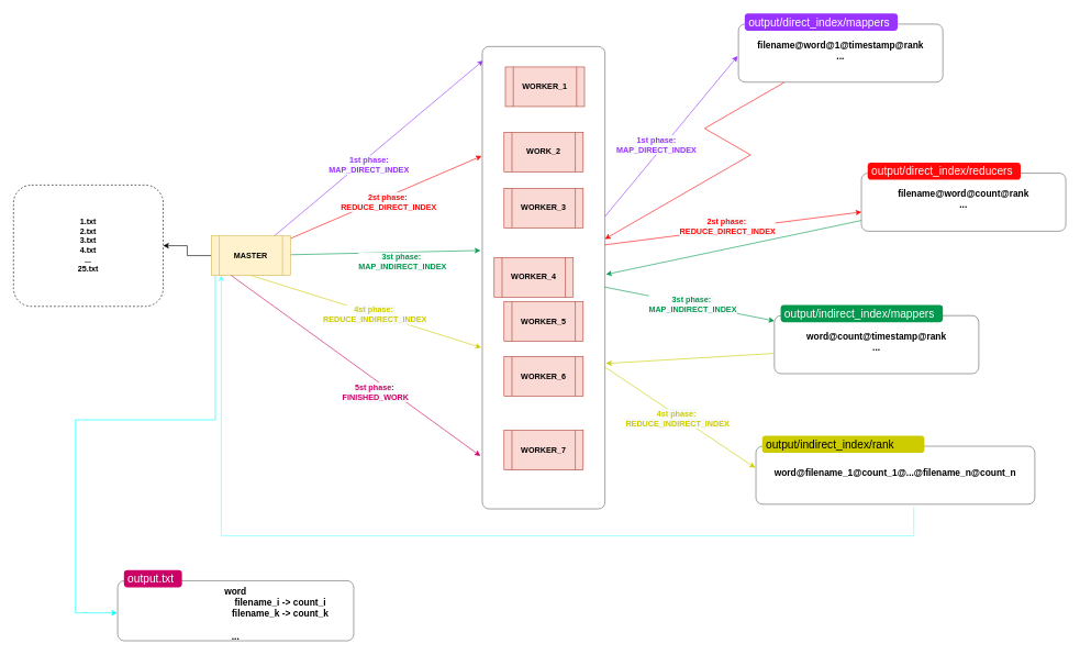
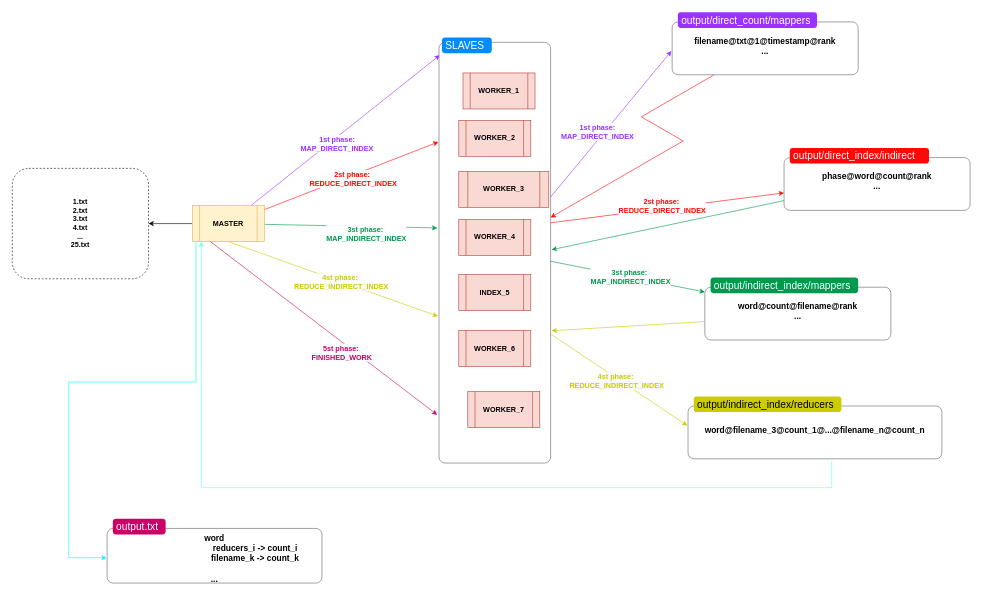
  <mxCell id="0" />
  <mxCell id="1" parent="0" />
  <mxCell id="2" style="edgeStyle=orthogonalEdgeStyle;rounded=0;orthogonalLoop=1;jettySize=auto;html=1;entryX=1;entryY=0.5;entryDx=0;entryDy=0;" edge="1" parent="1" source="13" target="14"><mxGeometry relative="1" as="geometry" /></mxCell>
  <mxCell id="3" style="edgeStyle=none;rounded=0;orthogonalLoop=1;jettySize=auto;html=1;fontColor=#9933FF;entryX=0.007;entryY=0.044;entryDx=0;entryDy=0;entryPerimeter=0;strokeColor=#9933FF;" edge="1" parent="1" source="13" target="15"><mxGeometry relative="1" as="geometry" /></mxCell>
  <mxCell id="4" value="&lt;span style=&quot;font-size: 12px ; font-weight: 700 ; background-color: rgb(248 , 249 , 250)&quot;&gt;1st phase: &lt;br&gt;MAP_DIRECT_INDEX&lt;/span&gt;" style="edgeLabel;html=1;align=center;verticalAlign=middle;resizable=0;points=[];fontColor=#9933FF;" vertex="1" connectable="0" parent="3"><mxGeometry x="-0.505" y="1" relative="1" as="geometry"><mxPoint x="65.68" y="-40.77" as="offset" /></mxGeometry></mxCell>
  <mxCell id="5" style="edgeStyle=none;rounded=0;orthogonalLoop=1;jettySize=auto;html=1;fontColor=#9933FF;strokeColor=#FF0808;" edge="1" parent="1" source="13"><mxGeometry relative="1" as="geometry"><mxPoint x="730" y="236" as="targetPoint" /></mxGeometry></mxCell>
  <mxCell id="6" value="&lt;span style=&quot;font-size: 12px ; font-weight: 700 ; background-color: rgb(248 , 249 , 250)&quot;&gt;2st phase:&amp;nbsp;&lt;/span&gt;&lt;br style=&quot;font-size: 12px ; font-weight: 700&quot;&gt;&lt;span style=&quot;font-size: 12px ; font-weight: 700 ; background-color: rgb(248 , 249 , 250)&quot;&gt;REDUCE_DIRECT_INDEX&lt;/span&gt;" style="edgeLabel;html=1;align=center;verticalAlign=middle;resizable=0;points=[];fontColor=#FF0808;" vertex="1" connectable="0" parent="5"><mxGeometry x="-0.254" y="2" relative="1" as="geometry"><mxPoint x="40.45" y="-7.4" as="offset" /></mxGeometry></mxCell>
  <mxCell id="7" style="edgeStyle=none;rounded=0;orthogonalLoop=1;jettySize=auto;html=1;fontColor=#FF0808;entryX=-0.015;entryY=0.449;entryDx=0;entryDy=0;entryPerimeter=0;strokeColor=#00994D;" edge="1" parent="1" source="13" target="15"><mxGeometry relative="1" as="geometry"><mxPoint x="707" y="529" as="targetPoint" /></mxGeometry></mxCell>
  <mxCell id="8" value="&lt;font color=&quot;#00994d&quot;&gt;&lt;span style=&quot;font-size: 12px ; font-weight: 700 ; background-color: rgb(248 , 249 , 250)&quot;&gt;3st phase:&amp;nbsp;&lt;/span&gt;&lt;br style=&quot;font-size: 12px ; font-weight: 700&quot;&gt;&lt;span style=&quot;font-size: 12px ; font-weight: 700 ; background-color: rgb(248 , 249 , 250)&quot;&gt;MAP_INDIRECT_INDEX&lt;/span&gt;&lt;/font&gt;" style="edgeLabel;html=1;align=center;verticalAlign=middle;resizable=0;points=[];fontColor=#FF0808;" vertex="1" connectable="0" parent="7"><mxGeometry x="-0.254" y="4" relative="1" as="geometry"><mxPoint x="61.33" y="16.89" as="offset" /></mxGeometry></mxCell>
  <mxCell id="9" style="edgeStyle=none;rounded=0;orthogonalLoop=1;jettySize=auto;html=1;entryX=-0.009;entryY=0.656;entryDx=0;entryDy=0;entryPerimeter=0;fontColor=#FF0808;exitX=0.5;exitY=1;exitDx=0;exitDy=0;strokeColor=#CCCC00;" edge="1" parent="1" source="13" target="15"><mxGeometry relative="1" as="geometry" /></mxCell>
  <mxCell id="10" value="&lt;font color=&quot;#cccc00&quot;&gt;&lt;span style=&quot;font-size: 12px ; font-weight: 700 ; background-color: rgb(248 , 249 , 250)&quot;&gt;4st phase:&amp;nbsp;&lt;/span&gt;&lt;br style=&quot;font-size: 12px ; font-weight: 700&quot;&gt;&lt;span style=&quot;font-size: 12px ; font-weight: 700 ; background-color: rgb(248 , 249 , 250)&quot;&gt;REDUCE_INDIRECT_INDEX&lt;/span&gt;&lt;/font&gt;" style="edgeLabel;html=1;align=center;verticalAlign=middle;resizable=0;points=[];fontColor=#FF0808;" vertex="1" connectable="0" parent="9"><mxGeometry x="0.078" y="-2" relative="1" as="geometry"><mxPoint y="-1" as="offset" /></mxGeometry></mxCell>
  <mxCell id="11" style="edgeStyle=orthogonalEdgeStyle;rounded=0;orthogonalLoop=1;jettySize=auto;html=1;fontSize=14;fontColor=#000000;exitX=0.125;exitY=0.998;exitDx=0;exitDy=0;entryX=0.566;entryY=1.036;entryDx=0;entryDy=0;entryPerimeter=0;exitPerimeter=0;strokeColor=#66FFFF;startArrow=classic;startFill=1;endArrow=none;endFill=0;" edge="1" parent="1" source="13" target="31"><mxGeometry relative="1" as="geometry"><mxPoint x="588" y="840" as="targetPoint" /><Array as="points"><mxPoint x="335" y="812" /><mxPoint x="1385" y="812" /></Array></mxGeometry></mxCell>
  <mxCell id="12" style="edgeStyle=orthogonalEdgeStyle;rounded=0;orthogonalLoop=1;jettySize=auto;html=1;entryX=-0.002;entryY=0.581;entryDx=0;entryDy=0;entryPerimeter=0;fontSize=14;fontColor=#000000;strokeColor=#00FFFF;" edge="1" parent="1" source="13" target="43"><mxGeometry relative="1" as="geometry"><Array as="points"><mxPoint x="326" y="636" /><mxPoint x="114" y="636" /><mxPoint x="114" y="929" /></Array></mxGeometry></mxCell>
- <mxCell id="13" value="&lt;b&gt;MASTER&lt;/b&gt;" style="shape=process;whiteSpace=wrap;html=1;backgroundOutline=1;fillColor=#fff2cc;strokeColor=#d6b656;" vertex="1" parent="1"><mxGeometry x="320" y="357" width="120" height="60" as="geometry" /></mxCell>
+ <mxCell id="13" value="&lt;b&gt;MASTER&lt;/b&gt;" style="shape=process;whiteSpace=wrap;html=1;backgroundOutline=1;fillColor=#fff2cc;strokeColor=#d6b656;" vertex="1" parent="1"><mxGeometry x="320" y="342" width="120" height="60" as="geometry" /></mxCell>
  <mxCell id="14" value="&lt;b&gt;1.txt&lt;br&gt;2.txt&lt;br&gt;3.txt&lt;br&gt;4.txt&lt;br&gt;...&lt;br&gt;25.txt&lt;/b&gt;" style="rounded=1;whiteSpace=wrap;html=1;dashed=1;" vertex="1" parent="1"><mxGeometry x="20" y="280" width="227" height="184" as="geometry" /></mxCell>
  <mxCell id="15" value="" style="shape=mxgraph.mockup.containers.marginRect;rectMarginTop=10;strokeColor=#666666;strokeWidth=1;dashed=0;rounded=1;arcSize=5;recursiveResize=0;fontColor=#9933FF;" vertex="1" parent="1"><mxGeometry x="731" y="60" width="186" height="711" as="geometry" /></mxCell>
- <mxCell id="17" value="WORKER_1" style="shape=process;whiteSpace=wrap;html=1;backgroundOutline=1;fillColor=#fad9d5;strokeColor=#ae4132;fontStyle=1" vertex="1" parent="15"><mxGeometry x="35" y="41" width="120" height="60" as="geometry" /></mxCell>
- <mxCell id="18" value="WORKER_3" style="shape=process;whiteSpace=wrap;html=1;backgroundOutline=1;fillColor=#fad9d5;strokeColor=#ae4132;fontStyle=1" vertex="1" parent="15"><mxGeometry x="33" y="225" width="120" height="60" as="geometry" /></mxCell>
- <mxCell id="19" value="WORKER_4" style="shape=process;whiteSpace=wrap;html=1;backgroundOutline=1;fillColor=#fad9d5;strokeColor=#ae4132;fontStyle=1" vertex="1" parent="15"><mxGeometry x="18" y="330" width="120" height="60" as="geometry" /></mxCell>
- <mxCell id="20" value="WORKER_5" style="shape=process;whiteSpace=wrap;html=1;backgroundOutline=1;fillColor=#fad9d5;strokeColor=#ae4132;fontStyle=1" vertex="1" parent="15"><mxGeometry x="33" y="397" width="120" height="60" as="geometry" /></mxCell>
- <mxCell id="21" value="WORKER_6" style="shape=process;whiteSpace=wrap;html=1;backgroundOutline=1;fillColor=#fad9d5;strokeColor=#ae4132;fontStyle=1" vertex="1" parent="15"><mxGeometry x="33" y="480" width="120" height="60" as="geometry" /></mxCell>
- <mxCell id="22" value="WORKER_7" style="shape=process;whiteSpace=wrap;html=1;backgroundOutline=1;fillColor=#fad9d5;strokeColor=#ae4132;fontStyle=1" vertex="1" parent="15"><mxGeometry x="33" y="592" width="120" height="60" as="geometry" /></mxCell>
- <mxCell id="23" value="WORK_2" style="shape=process;whiteSpace=wrap;html=1;backgroundOutline=1;fillColor=#fad9d5;strokeColor=#ae4132;fontStyle=1" vertex="1" parent="15"><mxGeometry x="33" y="140" width="120" height="60" as="geometry" /></mxCell>
+ <mxCell id="16" value="SLAVES" style="shape=rect;strokeColor=none;fillColor=#008cff;strokeWidth=1;dashed=0;rounded=1;arcSize=20;fontColor=#ffffff;fontSize=17;spacing=2;spacingTop=-2;align=left;autosize=1;spacingLeft=4;resizeWidth=0;resizeHeight=0;perimeter=none;" vertex="1" parent="15"><mxGeometry x="5" y="2" width="83" height="26" as="geometry" /></mxCell>
+ <mxCell id="17" value="WORKER_1" style="shape=process;whiteSpace=wrap;html=1;backgroundOutline=1;fillColor=#fad9d5;strokeColor=#ae4132;fontStyle=1" vertex="1" parent="15"><mxGeometry x="40" y="61" width="120" height="60" as="geometry" /></mxCell>
+ <mxCell id="18" value="WORKER_3" style="shape=process;whiteSpace=wrap;html=1;backgroundOutline=1;fillColor=#fad9d5;strokeColor=#ae4132;fontStyle=1" vertex="1" parent="15"><mxGeometry x="33" y="225" width="150" height="60" as="geometry" /></mxCell>
+ <mxCell id="19" value="WORKER_4" style="shape=process;whiteSpace=wrap;html=1;backgroundOutline=1;fillColor=#fad9d5;strokeColor=#ae4132;fontStyle=1" vertex="1" parent="15"><mxGeometry x="33" y="305" width="120" height="60" as="geometry" /></mxCell>
+ <mxCell id="20" value="INDEX_5" style="shape=process;whiteSpace=wrap;html=1;backgroundOutline=1;fillColor=#fad9d5;strokeColor=#ae4132;fontStyle=1" vertex="1" parent="15"><mxGeometry x="33" y="397" width="120" height="60" as="geometry" /></mxCell>
+ <mxCell id="21" value="WORKER_6" style="shape=process;whiteSpace=wrap;html=1;backgroundOutline=1;fillColor=#fad9d5;strokeColor=#ae4132;fontStyle=1" vertex="1" parent="15"><mxGeometry x="33" y="490" width="120" height="60" as="geometry" /></mxCell>
+ <mxCell id="22" value="WORKER_7" style="shape=process;whiteSpace=wrap;html=1;backgroundOutline=1;fillColor=#fad9d5;strokeColor=#ae4132;fontStyle=1" vertex="1" parent="15"><mxGeometry x="48" y="592" width="120" height="60" as="geometry" /></mxCell>
+ <mxCell id="23" value="WORKER_2" style="shape=process;whiteSpace=wrap;html=1;backgroundOutline=1;fillColor=#fad9d5;strokeColor=#ae4132;fontStyle=1" vertex="1" parent="15"><mxGeometry x="33" y="140" width="120" height="60" as="geometry" /></mxCell>
  <mxCell id="24" style="edgeStyle=isometricEdgeStyle;rounded=0;orthogonalLoop=1;jettySize=auto;html=1;fontSize=14;fontColor=#000000;strokeColor=#FF0808;" edge="1" parent="1" source="25" target="15"><mxGeometry relative="1" as="geometry"><Array as="points"><mxPoint x="1132" y="231" /></Array></mxGeometry></mxCell>
- <mxCell id="25" value="filename@word@1@timestamp@rank&#10;..." style="shape=mxgraph.mockup.containers.marginRect;rectMarginTop=10;strokeColor=#666666;strokeWidth=1;dashed=0;rounded=1;arcSize=5;recursiveResize=0;fontSize=14;fontStyle=1" vertex="1" parent="1"><mxGeometry x="1119.5" y="26" width="310" height="98" as="geometry" /></mxCell>
- <mxCell id="26" value="output/direct_index/mappers" style="shape=rect;strokeColor=none;strokeWidth=1;dashed=0;rounded=1;arcSize=20;fontColor=#ffffff;fontSize=17;spacing=2;spacingTop=-2;align=left;autosize=1;spacingLeft=4;resizeWidth=0;resizeHeight=0;perimeter=none;labelBackgroundColor=#9933FF;fillColor=#9933FF;" vertex="1" parent="25"><mxGeometry x="9.5" y="-6" width="232" height="26" as="geometry" /></mxCell>
- <mxCell id="27" value="filename@word@count@rank&#10;..." style="shape=mxgraph.mockup.containers.marginRect;rectMarginTop=10;strokeColor=#666666;strokeWidth=1;dashed=0;rounded=1;arcSize=5;recursiveResize=0;fontSize=14;fontStyle=1" vertex="1" parent="1"><mxGeometry x="1306" y="252" width="310" height="98" as="geometry" /></mxCell>
- <mxCell id="28" value="output/direct_index/reducers" style="shape=rect;strokeColor=none;strokeWidth=1;dashed=0;rounded=1;arcSize=20;fontColor=#ffffff;fontSize=17;spacing=2;spacingTop=-2;align=left;autosize=1;spacingLeft=4;resizeWidth=0;resizeHeight=0;perimeter=none;labelBackgroundColor=#FF0808;fillColor=#FF0808;" vertex="1" parent="27"><mxGeometry x="9.5" y="-6" width="232" height="26" as="geometry" /></mxCell>
- <mxCell id="29" value="word@count@timestamp@rank&#10;..." style="shape=mxgraph.mockup.containers.marginRect;rectMarginTop=10;strokeColor=#666666;strokeWidth=1;dashed=0;rounded=1;arcSize=5;recursiveResize=0;fontSize=14;fontStyle=1" vertex="1" parent="1"><mxGeometry x="1174" y="468" width="310" height="98" as="geometry" /></mxCell>
+ <mxCell id="25" value="filename@txt@1@timestamp@rank&#10;..." style="shape=mxgraph.mockup.containers.marginRect;rectMarginTop=10;strokeColor=#666666;strokeWidth=1;dashed=0;rounded=1;arcSize=5;recursiveResize=0;fontSize=14;fontStyle=1" vertex="1" parent="1"><mxGeometry x="1119.5" y="26" width="310" height="98" as="geometry" /></mxCell>
+ <mxCell id="26" value="output/direct_count/mappers" style="shape=rect;strokeColor=none;strokeWidth=1;dashed=0;rounded=1;arcSize=20;fontColor=#ffffff;fontSize=17;spacing=2;spacingTop=-2;align=left;autosize=1;spacingLeft=4;resizeWidth=0;resizeHeight=0;perimeter=none;labelBackgroundColor=#9933FF;fillColor=#9933FF;" vertex="1" parent="25"><mxGeometry x="9.5" y="-6" width="232" height="26" as="geometry" /></mxCell>
+ <mxCell id="27" value="phase@word@count@rank&#10;..." style="shape=mxgraph.mockup.containers.marginRect;rectMarginTop=10;strokeColor=#666666;strokeWidth=1;dashed=0;rounded=1;arcSize=5;recursiveResize=0;fontSize=14;fontStyle=1" vertex="1" parent="1"><mxGeometry x="1306" y="252" width="310" height="98" as="geometry" /></mxCell>
+ <mxCell id="28" value="output/direct_index/indirect" style="shape=rect;strokeColor=none;strokeWidth=1;dashed=0;rounded=1;arcSize=20;fontColor=#ffffff;fontSize=17;spacing=2;spacingTop=-2;align=left;autosize=1;spacingLeft=4;resizeWidth=0;resizeHeight=0;perimeter=none;labelBackgroundColor=#FF0808;fillColor=#FF0808;" vertex="1" parent="27"><mxGeometry x="9.5" y="-6" width="232" height="26" as="geometry" /></mxCell>
+ <mxCell id="29" value="word@count@filename@rank&#10;..." style="shape=mxgraph.mockup.containers.marginRect;rectMarginTop=10;strokeColor=#666666;strokeWidth=1;dashed=0;rounded=1;arcSize=5;recursiveResize=0;fontSize=14;fontStyle=1" vertex="1" parent="1"><mxGeometry x="1174" y="468" width="310" height="98" as="geometry" /></mxCell>
  <mxCell id="30" value="output/indirect_index/mappers" style="shape=rect;strokeColor=none;strokeWidth=1;dashed=0;rounded=1;arcSize=20;fontColor=#ffffff;fontSize=17;spacing=2;spacingTop=-2;align=left;autosize=1;spacingLeft=4;resizeWidth=0;resizeHeight=0;perimeter=none;labelBackgroundColor=#00994D;fillColor=#00994D;" vertex="1" parent="29"><mxGeometry x="9.5" y="-6" width="246" height="26" as="geometry" /></mxCell>
- <mxCell id="31" value="word@filename_1@count_1@...@filename_n@count_n" style="shape=mxgraph.mockup.containers.marginRect;rectMarginTop=10;strokeColor=#666666;strokeWidth=1;dashed=0;rounded=1;arcSize=5;recursiveResize=0;fontSize=14;fontStyle=1" vertex="1" parent="1"><mxGeometry x="1146" y="666" width="423" height="98" as="geometry" /></mxCell>
- <mxCell id="32" value="output/indirect_index/rank" style="shape=rect;strokeColor=none;strokeWidth=1;dashed=0;rounded=1;arcSize=20;fontSize=17;spacing=2;spacingTop=-2;align=left;autosize=1;spacingLeft=4;resizeWidth=0;resizeHeight=0;perimeter=none;labelBackgroundColor=#CCCC00;fillColor=#CCCC00;" vertex="1" parent="31"><mxGeometry x="9.5" y="-6" width="246" height="26" as="geometry" /></mxCell>
+ <mxCell id="31" value="word@filename_3@count_1@...@filename_n@count_n" style="shape=mxgraph.mockup.containers.marginRect;rectMarginTop=10;strokeColor=#666666;strokeWidth=1;dashed=0;rounded=1;arcSize=5;recursiveResize=0;fontSize=14;fontStyle=1" vertex="1" parent="1"><mxGeometry x="1146" y="666" width="423" height="98" as="geometry" /></mxCell>
+ <mxCell id="32" value="output/indirect_index/reducers" style="shape=rect;strokeColor=none;strokeWidth=1;dashed=0;rounded=1;arcSize=20;fontSize=17;spacing=2;spacingTop=-2;align=left;autosize=1;spacingLeft=4;resizeWidth=0;resizeHeight=0;perimeter=none;labelBackgroundColor=#CCCC00;fillColor=#CCCC00;" vertex="1" parent="31"><mxGeometry x="9.5" y="-6" width="246" height="26" as="geometry" /></mxCell>
  <mxCell id="33" style="edgeStyle=none;rounded=0;orthogonalLoop=1;jettySize=auto;html=1;fontColor=#9933FF;entryX=-0.004;entryY=0.597;entryDx=0;entryDy=0;entryPerimeter=0;exitX=0.999;exitY=0.377;exitDx=0;exitDy=0;exitPerimeter=0;strokeColor=#9933FF;" edge="1" parent="1" source="15" target="25"><mxGeometry relative="1" as="geometry"><mxPoint x="988.002" y="280" as="sourcePoint" /><mxPoint x="1284.592" y="120.292" as="targetPoint" /></mxGeometry></mxCell>
  <mxCell id="34" value="&lt;span style=&quot;font-size: 12px ; font-weight: 700 ; background-color: rgb(248 , 249 , 250)&quot;&gt;1st phase: &lt;br&gt;MAP_DIRECT_INDEX&lt;/span&gt;" style="edgeLabel;html=1;align=center;verticalAlign=middle;resizable=0;points=[];fontColor=#9933FF;" vertex="1" connectable="0" parent="33"><mxGeometry x="-0.505" y="1" relative="1" as="geometry"><mxPoint x="28.88" y="-48.87" as="offset" /></mxGeometry></mxCell>
  <mxCell id="35" style="edgeStyle=none;rounded=0;orthogonalLoop=1;jettySize=auto;html=1;fontColor=#9933FF;strokeColor=#FF0808;" edge="1" parent="1" target="27"><mxGeometry relative="1" as="geometry"><mxPoint x="917" y="370.696" as="sourcePoint" /><mxPoint x="1207.256" y="349.002" as="targetPoint" /></mxGeometry></mxCell>
  <mxCell id="36" value="&lt;span style=&quot;font-size: 12px ; font-weight: 700 ; background-color: rgb(248 , 249 , 250)&quot;&gt;2st phase:&amp;nbsp;&lt;/span&gt;&lt;br style=&quot;font-size: 12px ; font-weight: 700&quot;&gt;&lt;span style=&quot;font-size: 12px ; font-weight: 700 ; background-color: rgb(248 , 249 , 250)&quot;&gt;REDUCE_DIRECT_INDEX&lt;/span&gt;" style="edgeLabel;html=1;align=center;verticalAlign=middle;resizable=0;points=[];fontColor=#FF0808;" vertex="1" connectable="0" parent="35"><mxGeometry x="-0.254" y="2" relative="1" as="geometry"><mxPoint x="40.45" y="-7.4" as="offset" /></mxGeometry></mxCell>
  <mxCell id="37" style="edgeStyle=none;rounded=0;orthogonalLoop=1;jettySize=auto;html=1;fontColor=#FF0808;exitX=0.999;exitY=0.527;exitDx=0;exitDy=0;exitPerimeter=0;strokeColor=#00994D;" edge="1" parent="1" source="15" target="29"><mxGeometry relative="1" as="geometry"><mxPoint x="927" y="452.002" as="sourcePoint" /><mxPoint x="1220.046" y="593.749" as="targetPoint" /></mxGeometry></mxCell>
  <mxCell id="38" value="&lt;font color=&quot;#00994d&quot;&gt;&lt;span style=&quot;font-size: 12px ; font-weight: 700 ; background-color: rgb(248 , 249 , 250)&quot;&gt;3st phase:&amp;nbsp;&lt;/span&gt;&lt;br style=&quot;font-size: 12px ; font-weight: 700&quot;&gt;&lt;span style=&quot;font-size: 12px ; font-weight: 700 ; background-color: rgb(248 , 249 , 250)&quot;&gt;MAP_INDIRECT_INDEX&lt;/span&gt;&lt;/font&gt;" style="edgeLabel;html=1;align=center;verticalAlign=middle;resizable=0;points=[];fontColor=#FF0808;" vertex="1" connectable="0" parent="37"><mxGeometry x="-0.254" y="4" relative="1" as="geometry"><mxPoint x="35.62" y="11.58" as="offset" /></mxGeometry></mxCell>
  <mxCell id="39" style="edgeStyle=none;rounded=0;orthogonalLoop=1;jettySize=auto;html=1;fontColor=#FF0808;exitX=0.5;exitY=1;exitDx=0;exitDy=0;strokeColor=#CCCC00;entryX=-0.003;entryY=0.434;entryDx=0;entryDy=0;entryPerimeter=0;" edge="1" parent="1" target="31"><mxGeometry relative="1" as="geometry"><mxPoint x="917" y="556" as="sourcePoint" /><mxPoint x="1268" y="848.923" as="targetPoint" /></mxGeometry></mxCell>
  <mxCell id="40" value="&lt;font color=&quot;#cccc00&quot;&gt;&lt;span style=&quot;font-size: 12px ; font-weight: 700 ; background-color: rgb(248 , 249 , 250)&quot;&gt;4st phase:&amp;nbsp;&lt;/span&gt;&lt;br style=&quot;font-size: 12px ; font-weight: 700&quot;&gt;&lt;span style=&quot;font-size: 12px ; font-weight: 700 ; background-color: rgb(248 , 249 , 250)&quot;&gt;REDUCE_INDIRECT_INDEX&lt;/span&gt;&lt;/font&gt;" style="edgeLabel;html=1;align=center;verticalAlign=middle;resizable=0;points=[];fontColor=#FF0808;" vertex="1" connectable="0" parent="39"><mxGeometry x="0.078" y="-2" relative="1" as="geometry"><mxPoint x="-12.8" y="-6.51" as="offset" /></mxGeometry></mxCell>
  <mxCell id="41" style="rounded=0;orthogonalLoop=1;jettySize=auto;html=1;fontSize=14;fontColor=#000000;entryX=1.009;entryY=0.5;entryDx=0;entryDy=0;entryPerimeter=0;strokeColor=#00994D;elbow=vertical;" edge="1" parent="1" source="27" target="15"><mxGeometry relative="1" as="geometry"><mxPoint x="1222.13" y="183" as="sourcePoint" /><mxPoint x="927" y="371.806" as="targetPoint" /></mxGeometry></mxCell>
  <mxCell id="42" style="rounded=0;orthogonalLoop=1;jettySize=auto;html=1;fontSize=14;fontColor=#000000;entryX=1.009;entryY=0.69;entryDx=0;entryDy=0;entryPerimeter=0;elbow=vertical;exitX=-0.004;exitY=0.687;exitDx=0;exitDy=0;exitPerimeter=0;strokeColor=#CCCC00;" edge="1" parent="1" source="29" target="15"><mxGeometry relative="1" as="geometry"><mxPoint x="1316" y="343.725" as="sourcePoint" /><mxPoint x="928.674" y="425.5" as="targetPoint" /></mxGeometry></mxCell>
- <mxCell id="43" value="&#10;word&#10;                                   filename_i -&gt; count_i&#10;                                   filename_k -&gt; count_k&#10;&#10;..." style="shape=mxgraph.mockup.containers.marginRect;rectMarginTop=10;strokeColor=#666666;strokeWidth=1;dashed=0;rounded=1;arcSize=5;recursiveResize=0;fontSize=14;fontStyle=1;align=center;" vertex="1" parent="1"><mxGeometry x="178" y="870" width="358" height="101" as="geometry" /></mxCell>
+ <mxCell id="43" value="&#10;word&#10;                                   reducers_i -&gt; count_i&#10;                                   filename_k -&gt; count_k&#10;&#10;..." style="shape=mxgraph.mockup.containers.marginRect;rectMarginTop=10;strokeColor=#666666;strokeWidth=1;dashed=0;rounded=1;arcSize=5;recursiveResize=0;fontSize=14;fontStyle=1;align=center;" vertex="1" parent="1"><mxGeometry x="178" y="870" width="358" height="101" as="geometry" /></mxCell>
  <mxCell id="44" value="output.txt" style="shape=rect;strokeColor=none;strokeWidth=1;dashed=0;rounded=1;arcSize=20;fontColor=#ffffff;fontSize=17;spacing=2;spacingTop=-2;align=left;autosize=1;spacingLeft=4;resizeWidth=0;resizeHeight=0;perimeter=none;labelBackgroundColor=#CC0066;fillColor=#CC0066;" vertex="1" parent="43"><mxGeometry x="9.5" y="-6" width="88" height="26" as="geometry" /></mxCell>
  <mxCell id="45" style="edgeStyle=none;rounded=0;orthogonalLoop=1;jettySize=auto;html=1;fontColor=#FF0808;exitX=0.25;exitY=1;exitDx=0;exitDy=0;entryX=-0.016;entryY=0.887;entryDx=0;entryDy=0;entryPerimeter=0;strokeColor=#CC0066;" edge="1" parent="1" source="13" target="15"><mxGeometry relative="1" as="geometry"><mxPoint x="390" y="412" as="sourcePoint" /><mxPoint x="728" y="705" as="targetPoint" /></mxGeometry></mxCell>
  <mxCell id="46" value="&lt;font color=&quot;#cc0066&quot;&gt;&lt;span style=&quot;font-size: 12px ; font-weight: 700 ; background-color: rgb(248 , 249 , 250)&quot;&gt;5st phase:&amp;nbsp;&lt;/span&gt;&lt;br style=&quot;font-size: 12px ; font-weight: 700&quot;&gt;&lt;span style=&quot;font-size: 12px ; font-weight: 700 ; background-color: rgb(248 , 249 , 250)&quot;&gt;FINISHED_WORK&lt;/span&gt;&lt;/font&gt;" style="edgeLabel;html=1;align=center;verticalAlign=middle;resizable=0;points=[];fontColor=#FF0808;" vertex="1" connectable="0" parent="45"><mxGeometry x="0.078" y="-2" relative="1" as="geometry"><mxPoint x="15.84" y="27.35" as="offset" /></mxGeometry></mxCell>
